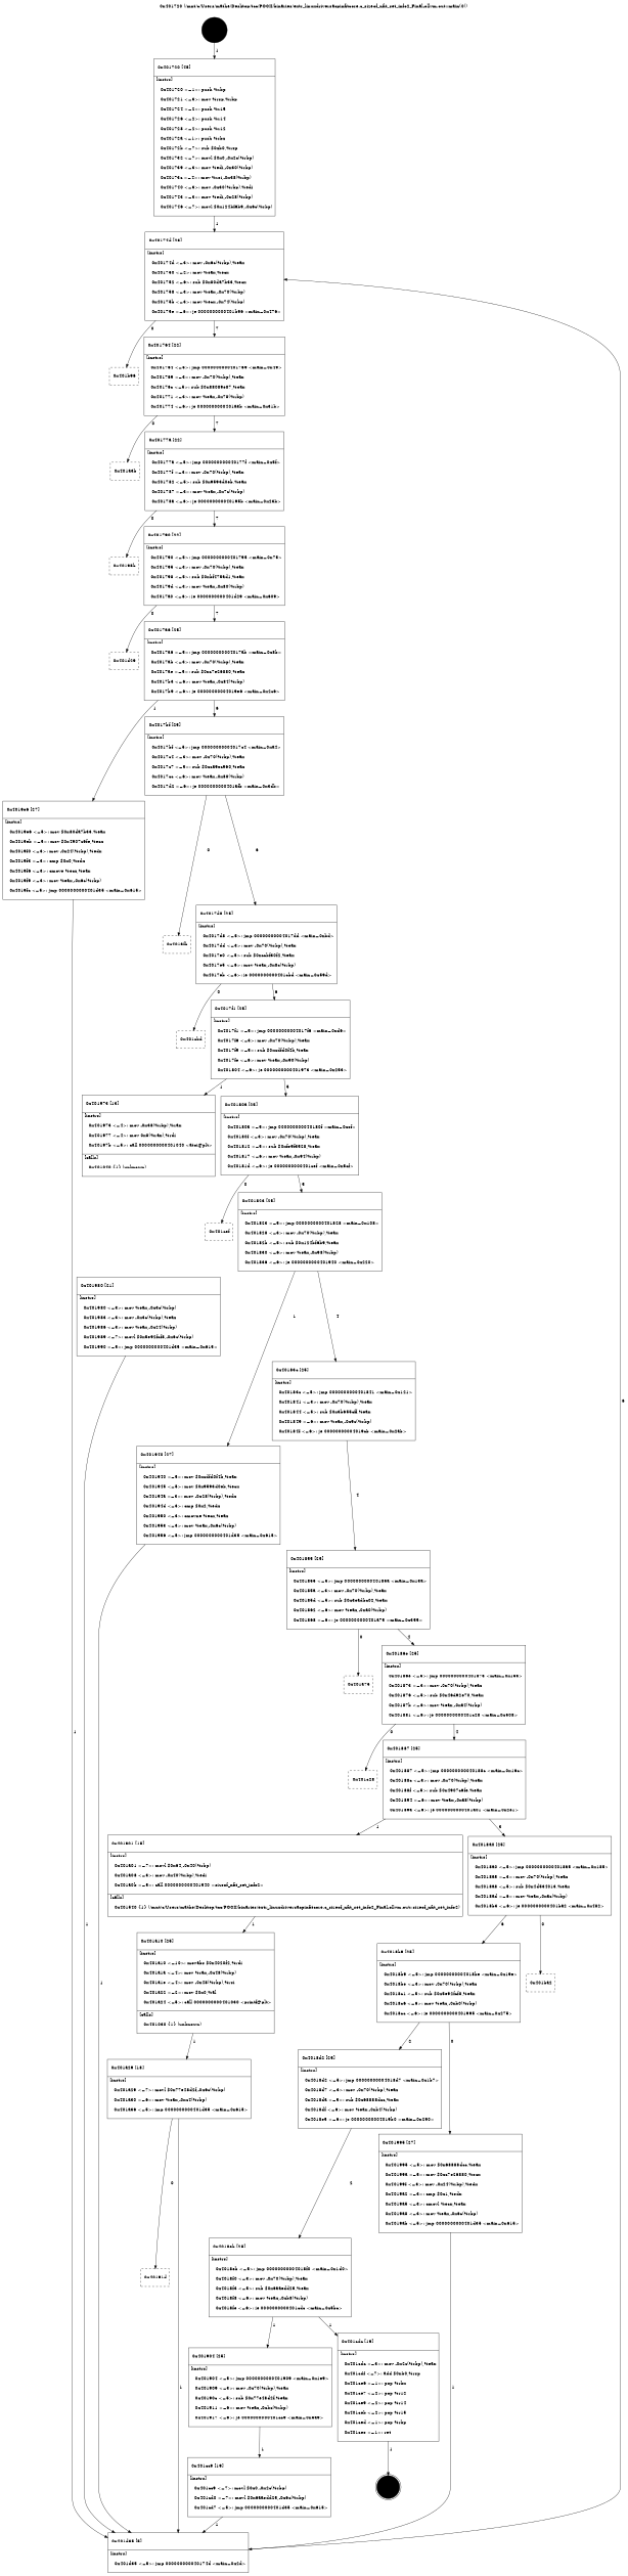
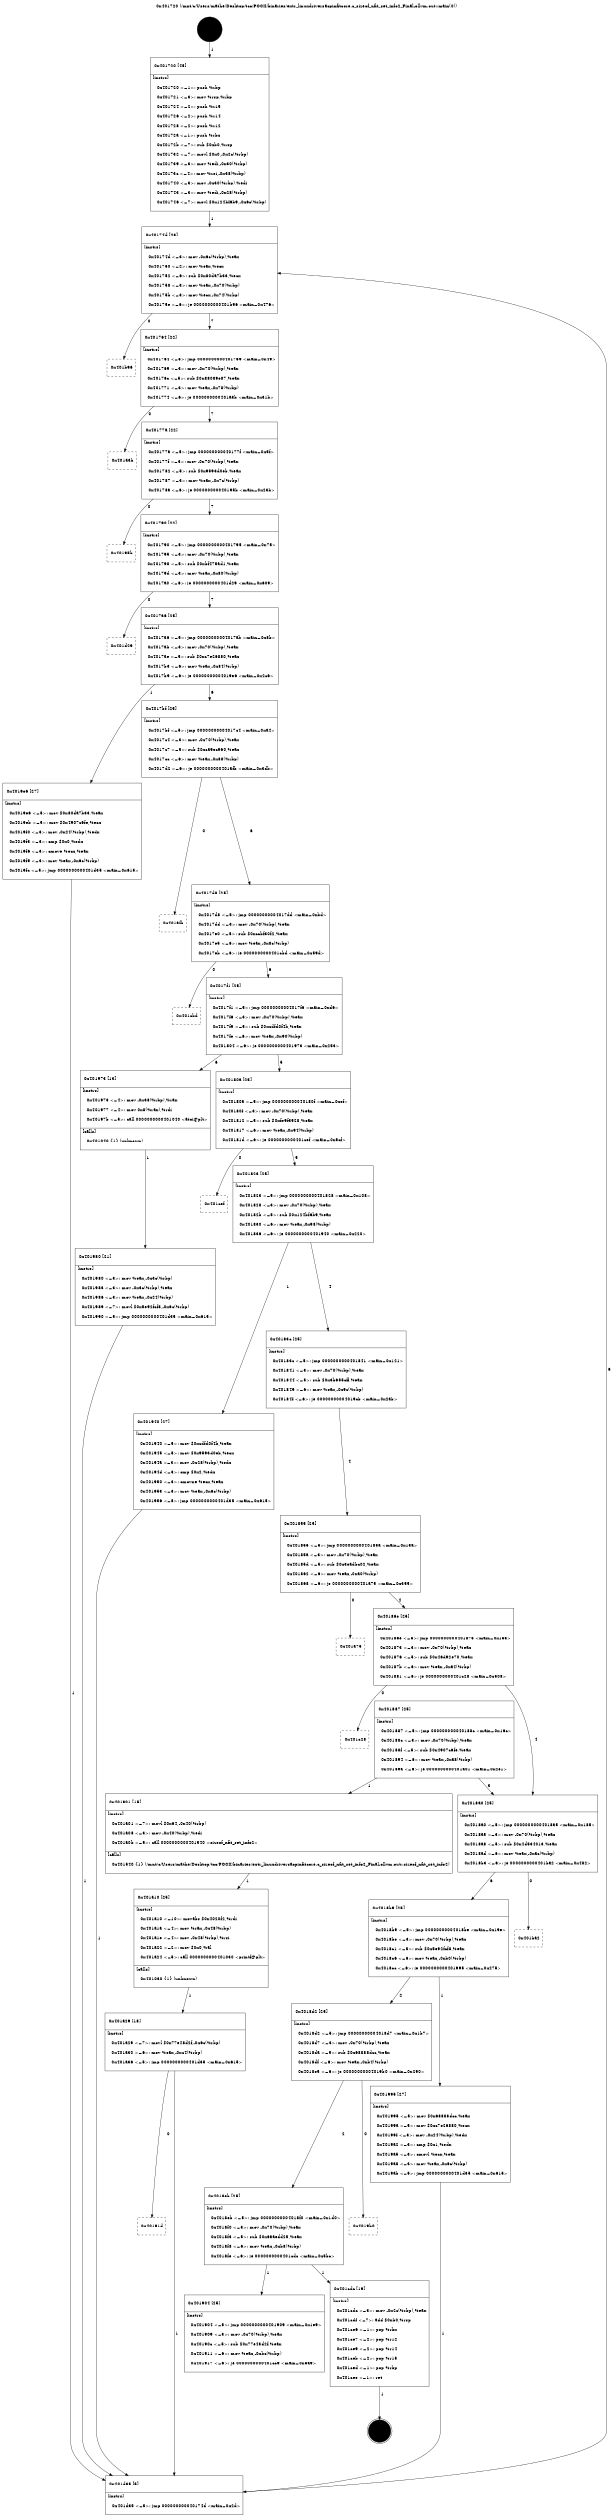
  digraph {
    label="0x401720 (/mnt/c/Users/mathe/Desktop/tcc/POCII/binaries/extr_linuxdriversacpinfitcore.c_sizeof_nfit_set_info2_Final-ollvm.out::main(0))"
    labelloc=t
    node [shape=record]
    Entry [fillcolor=black height=0.3 shape=circle style=filled width=0.3]
    n2 [label="{\n     0x401720 [45]\l\n     | [instrs]\l\n     &nbsp;&nbsp;0x401720 \<+1\>: push %rbp\l\n     &nbsp;&nbsp;0x401721 \<+3\>: mov %rsp,%rbp\l\n     &nbsp;&nbsp;0x401724 \<+2\>: push %r15\l\n     &nbsp;&nbsp;0x401726 \<+2\>: push %r14\l\n     &nbsp;&nbsp;0x401728 \<+2\>: push %r12\l\n     &nbsp;&nbsp;0x40172a \<+1\>: push %rbx\l\n     &nbsp;&nbsp;0x40172b \<+7\>: sub $0xb0,%rsp\l\n     &nbsp;&nbsp;0x401732 \<+7\>: movl $0x0,-0x2c(%rbp)\l\n     &nbsp;&nbsp;0x401739 \<+3\>: mov %edi,-0x30(%rbp)\l\n     &nbsp;&nbsp;0x40173c \<+4\>: mov %rsi,-0x38(%rbp)\l\n     &nbsp;&nbsp;0x401740 \<+3\>: mov -0x30(%rbp),%edi\l\n     &nbsp;&nbsp;0x401743 \<+3\>: mov %edi,-0x28(%rbp)\l\n     &nbsp;&nbsp;0x401746 \<+7\>: movl $0x124bf6b9,-0x6c(%rbp)\l\n  }"]
    n3 [label="{\n     0x40174d [23]\l\n     | [instrs]\l\n     &nbsp;&nbsp;0x40174d \<+3\>: mov -0x6c(%rbp),%eax\l\n     &nbsp;&nbsp;0x401750 \<+2\>: mov %eax,%ecx\l\n     &nbsp;&nbsp;0x401752 \<+6\>: sub $0x80da7b33,%ecx\l\n     &nbsp;&nbsp;0x401758 \<+3\>: mov %eax,-0x70(%rbp)\l\n     &nbsp;&nbsp;0x40175b \<+3\>: mov %ecx,-0x74(%rbp)\l\n     &nbsp;&nbsp;0x40175e \<+6\>: je 0000000000401b96 \<main+0x476\>\l\n  }"]
    n4 [label="{\n     0x401b96\l\n  }" style=dashed]
    n5 [label="{\n     0x401764 [22]\l\n     | [instrs]\l\n     &nbsp;&nbsp;0x401764 \<+5\>: jmp 0000000000401769 \<main+0x49\>\l\n     &nbsp;&nbsp;0x401769 \<+3\>: mov -0x70(%rbp),%eax\l\n     &nbsp;&nbsp;0x40176c \<+5\>: sub $0x88089e87,%eax\l\n     &nbsp;&nbsp;0x401771 \<+3\>: mov %eax,-0x78(%rbp)\l\n     &nbsp;&nbsp;0x401774 \<+6\>: je 0000000000401a3b \<main+0x31b\>\l\n  }"]
    n6 [label="{\n     0x401a3b\l\n  }" style=dashed]
    n7 [label="{\n     0x40177a [22]\l\n     | [instrs]\l\n     &nbsp;&nbsp;0x40177a \<+5\>: jmp 000000000040177f \<main+0x5f\>\l\n     &nbsp;&nbsp;0x40177f \<+3\>: mov -0x70(%rbp),%eax\l\n     &nbsp;&nbsp;0x401782 \<+5\>: sub $0x9593d0eb,%eax\l\n     &nbsp;&nbsp;0x401787 \<+3\>: mov %eax,-0x7c(%rbp)\l\n     &nbsp;&nbsp;0x40178a \<+6\>: je 000000000040195b \<main+0x23b\>\l\n  }"]
    n8 [label="{\n     0x40195b\l\n  }" style=dashed]
    n9 [label="{\n     0x401790 [22]\l\n     | [instrs]\l\n     &nbsp;&nbsp;0x401790 \<+5\>: jmp 0000000000401795 \<main+0x75\>\l\n     &nbsp;&nbsp;0x401795 \<+3\>: mov -0x70(%rbp),%eax\l\n     &nbsp;&nbsp;0x401798 \<+5\>: sub $0xbf475ad1,%eax\l\n     &nbsp;&nbsp;0x40179d \<+3\>: mov %eax,-0x80(%rbp)\l\n     &nbsp;&nbsp;0x4017a0 \<+6\>: je 0000000000401d29 \<main+0x609\>\l\n  }"]
    Exit [fillcolor=black height=0.3 peripheries=2 shape=circle style=filled width=0.3]
    n11 [label="{\n     0x401d29\l\n  }" style=dashed]
    n12 [label="{\n     0x4017a6 [25]\l\n     | [instrs]\l\n     &nbsp;&nbsp;0x4017a6 \<+5\>: jmp 00000000004017ab \<main+0x8b\>\l\n     &nbsp;&nbsp;0x4017ab \<+3\>: mov -0x70(%rbp),%eax\l\n     &nbsp;&nbsp;0x4017ae \<+5\>: sub $0xc7e26880,%eax\l\n     &nbsp;&nbsp;0x4017b3 \<+6\>: mov %eax,-0x84(%rbp)\l\n     &nbsp;&nbsp;0x4017b9 \<+6\>: je 00000000004019e6 \<main+0x2c6\>\l\n  }"]
    n13 [label="{\n     0x40191d\l\n  }" style=dashed]
    n14 [label="{\n     0x4019e6 [27]\l\n     | [instrs]\l\n     &nbsp;&nbsp;0x4019e6 \<+5\>: mov $0x80da7b33,%eax\l\n     &nbsp;&nbsp;0x4019eb \<+5\>: mov $0x4907c6fe,%ecx\l\n     &nbsp;&nbsp;0x4019f0 \<+3\>: mov -0x24(%rbp),%edx\l\n     &nbsp;&nbsp;0x4019f3 \<+3\>: cmp $0x0,%edx\l\n     &nbsp;&nbsp;0x4019f6 \<+3\>: cmove %ecx,%eax\l\n     &nbsp;&nbsp;0x4019f9 \<+3\>: mov %eax,-0x6c(%rbp)\l\n     &nbsp;&nbsp;0x4019fc \<+5\>: jmp 0000000000401d35 \<main+0x615\>\l\n  }"]
    n15 [label="{\n     0x4017bf [25]\l\n     | [instrs]\l\n     &nbsp;&nbsp;0x4017bf \<+5\>: jmp 00000000004017c4 \<main+0xa4\>\l\n     &nbsp;&nbsp;0x4017c4 \<+3\>: mov -0x70(%rbp),%eax\l\n     &nbsp;&nbsp;0x4017c7 \<+5\>: sub $0xca9ec960,%eax\l\n     &nbsp;&nbsp;0x4017cc \<+6\>: mov %eax,-0x88(%rbp)\l\n     &nbsp;&nbsp;0x4017d2 \<+6\>: je 0000000000401afb \<main+0x3db\>\l\n  }"]
-   n16 [label="{\n     0x401cc9 [19]\l\n     | [instrs]\l\n     &nbsp;&nbsp;0x401cc9 \<+7\>: movl $0x0,-0x2c(%rbp)\l\n     &nbsp;&nbsp;0x401cd0 \<+7\>: movl $0x6aaedd25,-0x6c(%rbp)\l\n     &nbsp;&nbsp;0x401cd7 \<+5\>: jmp 0000000000401d35 \<main+0x615\>\l\n  }"]
    n17 [label="{\n     0x401d35 [5]\l\n     | [instrs]\l\n     &nbsp;&nbsp;0x401d35 \<+5\>: jmp 000000000040174d \<main+0x2d\>\l\n  }"]
    n18 [label="{\n     0x401afb\l\n  }" style=dashed]
    n19 [label="{\n     0x4017d8 [25]\l\n     | [instrs]\l\n     &nbsp;&nbsp;0x4017d8 \<+5\>: jmp 00000000004017dd \<main+0xbd\>\l\n     &nbsp;&nbsp;0x4017dd \<+3\>: mov -0x70(%rbp),%eax\l\n     &nbsp;&nbsp;0x4017e0 \<+5\>: sub $0xccbf30f2,%eax\l\n     &nbsp;&nbsp;0x4017e5 \<+6\>: mov %eax,-0x8c(%rbp)\l\n     &nbsp;&nbsp;0x4017eb \<+6\>: je 0000000000401cbd \<main+0x59d\>\l\n  }"]
    n20 [label="{\n     0x401904 [25]\l\n     | [instrs]\l\n     &nbsp;&nbsp;0x401904 \<+5\>: jmp 0000000000401909 \<main+0x1e9\>\l\n     &nbsp;&nbsp;0x401909 \<+3\>: mov -0x70(%rbp),%eax\l\n     &nbsp;&nbsp;0x40190c \<+5\>: sub $0x77e48d2f,%eax\l\n     &nbsp;&nbsp;0x401911 \<+6\>: mov %eax,-0xbc(%rbp)\l\n     &nbsp;&nbsp;0x401917 \<+6\>: je 0000000000401cc9 \<main+0x5a9\>\l\n  }"]
    n21 [label="{\n     0x401cbd\l\n  }" style=dashed]
    n22 [label="{\n     0x4017f1 [25]\l\n     | [instrs]\l\n     &nbsp;&nbsp;0x4017f1 \<+5\>: jmp 00000000004017f6 \<main+0xd6\>\l\n     &nbsp;&nbsp;0x4017f6 \<+3\>: mov -0x70(%rbp),%eax\l\n     &nbsp;&nbsp;0x4017f9 \<+5\>: sub $0xcdfd0f4b,%eax\l\n     &nbsp;&nbsp;0x4017fe \<+6\>: mov %eax,-0x90(%rbp)\l\n     &nbsp;&nbsp;0x401804 \<+6\>: je 0000000000401973 \<main+0x253\>\l\n  }"]
    n23 [label="{\n     0x401cdc [19]\l\n     | [instrs]\l\n     &nbsp;&nbsp;0x401cdc \<+3\>: mov -0x2c(%rbp),%eax\l\n     &nbsp;&nbsp;0x401cdf \<+7\>: add $0xb0,%rsp\l\n     &nbsp;&nbsp;0x401ce6 \<+1\>: pop %rbx\l\n     &nbsp;&nbsp;0x401ce7 \<+2\>: pop %r12\l\n     &nbsp;&nbsp;0x401ce9 \<+2\>: pop %r14\l\n     &nbsp;&nbsp;0x401ceb \<+2\>: pop %r15\l\n     &nbsp;&nbsp;0x401ced \<+1\>: pop %rbp\l\n     &nbsp;&nbsp;0x401cee \<+1\>: ret\l\n  }"]
    n24 [label="{\n     0x401973 [13]\l\n     | [instrs]\l\n     &nbsp;&nbsp;0x401973 \<+4\>: mov -0x38(%rbp),%rax\l\n     &nbsp;&nbsp;0x401977 \<+4\>: mov 0x8(%rax),%rdi\l\n     &nbsp;&nbsp;0x40197b \<+5\>: call 0000000000401040 \<atoi@plt\>\l\n     | [calls]\l\n     &nbsp;&nbsp;0x401040 \{1\} (unknown)\l\n  }"]
    n25 [label="{\n     0x40180a [25]\l\n     | [instrs]\l\n     &nbsp;&nbsp;0x40180a \<+5\>: jmp 000000000040180f \<main+0xef\>\l\n     &nbsp;&nbsp;0x40180f \<+3\>: mov -0x70(%rbp),%eax\l\n     &nbsp;&nbsp;0x401812 \<+5\>: sub $0xfe9f3528,%eax\l\n     &nbsp;&nbsp;0x401817 \<+6\>: mov %eax,-0x94(%rbp)\l\n     &nbsp;&nbsp;0x40181d \<+6\>: je 0000000000401cef \<main+0x5cf\>\l\n  }"]
    n26 [label="{\n     0x4018eb [25]\l\n     | [instrs]\l\n     &nbsp;&nbsp;0x4018eb \<+5\>: jmp 00000000004018f0 \<main+0x1d0\>\l\n     &nbsp;&nbsp;0x4018f0 \<+3\>: mov -0x70(%rbp),%eax\l\n     &nbsp;&nbsp;0x4018f3 \<+5\>: sub $0x6aaedd25,%eax\l\n     &nbsp;&nbsp;0x4018f8 \<+6\>: mov %eax,-0xb8(%rbp)\l\n     &nbsp;&nbsp;0x4018fe \<+6\>: je 0000000000401cdc \<main+0x5bc\>\l\n  }"]
    n27 [label="{\n     0x401980 [21]\l\n     | [instrs]\l\n     &nbsp;&nbsp;0x401980 \<+3\>: mov %eax,-0x3c(%rbp)\l\n     &nbsp;&nbsp;0x401983 \<+3\>: mov -0x3c(%rbp),%eax\l\n     &nbsp;&nbsp;0x401986 \<+3\>: mov %eax,-0x24(%rbp)\l\n     &nbsp;&nbsp;0x401989 \<+7\>: movl $0x5e92fcf8,-0x6c(%rbp)\l\n     &nbsp;&nbsp;0x401990 \<+5\>: jmp 0000000000401d35 \<main+0x615\>\l\n  }"]
    n28 [label="{\n     0x401cef\l\n  }" style=dashed]
    n29 [label="{\n     0x401823 [25]\l\n     | [instrs]\l\n     &nbsp;&nbsp;0x401823 \<+5\>: jmp 0000000000401828 \<main+0x108\>\l\n     &nbsp;&nbsp;0x401828 \<+3\>: mov -0x70(%rbp),%eax\l\n     &nbsp;&nbsp;0x40182b \<+5\>: sub $0x124bf6b9,%eax\l\n     &nbsp;&nbsp;0x401830 \<+6\>: mov %eax,-0x98(%rbp)\l\n     &nbsp;&nbsp;0x401836 \<+6\>: je 0000000000401940 \<main+0x220\>\l\n  }"]
+   n30 [label="{\n     0x4019b0\l\n  }" style=dashed]
    n31 [label="{\n     0x401940 [27]\l\n     | [instrs]\l\n     &nbsp;&nbsp;0x401940 \<+5\>: mov $0xcdfd0f4b,%eax\l\n     &nbsp;&nbsp;0x401945 \<+5\>: mov $0x9593d0eb,%ecx\l\n     &nbsp;&nbsp;0x40194a \<+3\>: mov -0x28(%rbp),%edx\l\n     &nbsp;&nbsp;0x40194d \<+3\>: cmp $0x2,%edx\l\n     &nbsp;&nbsp;0x401950 \<+3\>: cmovne %ecx,%eax\l\n     &nbsp;&nbsp;0x401953 \<+3\>: mov %eax,-0x6c(%rbp)\l\n     &nbsp;&nbsp;0x401956 \<+5\>: jmp 0000000000401d35 \<main+0x615\>\l\n  }"]
    n32 [label="{\n     0x40183c [25]\l\n     | [instrs]\l\n     &nbsp;&nbsp;0x40183c \<+5\>: jmp 0000000000401841 \<main+0x121\>\l\n     &nbsp;&nbsp;0x401841 \<+3\>: mov -0x70(%rbp),%eax\l\n     &nbsp;&nbsp;0x401844 \<+5\>: sub $0x3b655cff,%eax\l\n     &nbsp;&nbsp;0x401849 \<+6\>: mov %eax,-0x9c(%rbp)\l\n     &nbsp;&nbsp;0x40184f \<+6\>: je 00000000004019cb \<main+0x2ab\>\l\n  }"]
    n33 [label="{\n     0x401a29 [18]\l\n     | [instrs]\l\n     &nbsp;&nbsp;0x401a29 \<+7\>: movl $0x77e48d2f,-0x6c(%rbp)\l\n     &nbsp;&nbsp;0x401a30 \<+6\>: mov %eax,-0xc4(%rbp)\l\n     &nbsp;&nbsp;0x401a36 \<+5\>: jmp 0000000000401d35 \<main+0x615\>\l\n  }"]
    n34 [label="{\n     0x401855 [25]\l\n     | [instrs]\l\n     &nbsp;&nbsp;0x401855 \<+5\>: jmp 000000000040185a \<main+0x13a\>\l\n     &nbsp;&nbsp;0x40185a \<+3\>: mov -0x70(%rbp),%eax\l\n     &nbsp;&nbsp;0x40185d \<+5\>: sub $0x3eadbc02,%eax\l\n     &nbsp;&nbsp;0x401862 \<+6\>: mov %eax,-0xa0(%rbp)\l\n     &nbsp;&nbsp;0x401868 \<+6\>: je 0000000000401a75 \<main+0x355\>\l\n  }"]
    n35 [label="{\n     0x401a10 [25]\l\n     | [instrs]\l\n     &nbsp;&nbsp;0x401a10 \<+10\>: movabs $0x4020f2,%rdi\l\n     &nbsp;&nbsp;0x401a1a \<+4\>: mov %rax,-0x48(%rbp)\l\n     &nbsp;&nbsp;0x401a1e \<+4\>: mov -0x48(%rbp),%rsi\l\n     &nbsp;&nbsp;0x401a22 \<+2\>: mov $0x0,%al\l\n     &nbsp;&nbsp;0x401a24 \<+5\>: call 0000000000401030 \<printf@plt\>\l\n     | [calls]\l\n     &nbsp;&nbsp;0x401030 \{1\} (unknown)\l\n  }"]
    n36 [label="{\n     0x401a75\l\n  }" style=dashed]
    n37 [label="{\n     0x40186e [25]\l\n     | [instrs]\l\n     &nbsp;&nbsp;0x40186e \<+5\>: jmp 0000000000401873 \<main+0x153\>\l\n     &nbsp;&nbsp;0x401873 \<+3\>: mov -0x70(%rbp),%eax\l\n     &nbsp;&nbsp;0x401876 \<+5\>: sub $0x46d92e70,%eax\l\n     &nbsp;&nbsp;0x40187b \<+6\>: mov %eax,-0xa4(%rbp)\l\n     &nbsp;&nbsp;0x401881 \<+6\>: je 0000000000401c28 \<main+0x508\>\l\n  }"]
    n38 [label="{\n     0x4018d2 [25]\l\n     | [instrs]\l\n     &nbsp;&nbsp;0x4018d2 \<+5\>: jmp 00000000004018d7 \<main+0x1b7\>\l\n     &nbsp;&nbsp;0x4018d7 \<+3\>: mov -0x70(%rbp),%eax\l\n     &nbsp;&nbsp;0x4018da \<+5\>: sub $0x68888dcc,%eax\l\n     &nbsp;&nbsp;0x4018df \<+6\>: mov %eax,-0xb4(%rbp)\l\n     &nbsp;&nbsp;0x4018e5 \<+6\>: je 00000000004019b0 \<main+0x290\>\l\n  }"]
    n39 [label="{\n     0x401c28\l\n  }" style=dashed]
    n40 [label="{\n     0x401887 [25]\l\n     | [instrs]\l\n     &nbsp;&nbsp;0x401887 \<+5\>: jmp 000000000040188c \<main+0x16c\>\l\n     &nbsp;&nbsp;0x40188c \<+3\>: mov -0x70(%rbp),%eax\l\n     &nbsp;&nbsp;0x40188f \<+5\>: sub $0x4907c6fe,%eax\l\n     &nbsp;&nbsp;0x401894 \<+6\>: mov %eax,-0xa8(%rbp)\l\n     &nbsp;&nbsp;0x40189a \<+6\>: je 0000000000401a01 \<main+0x2e1\>\l\n  }"]
    n41 [label="{\n     0x401995 [27]\l\n     | [instrs]\l\n     &nbsp;&nbsp;0x401995 \<+5\>: mov $0x68888dcc,%eax\l\n     &nbsp;&nbsp;0x40199a \<+5\>: mov $0xc7e26880,%ecx\l\n     &nbsp;&nbsp;0x40199f \<+3\>: mov -0x24(%rbp),%edx\l\n     &nbsp;&nbsp;0x4019a2 \<+3\>: cmp $0x1,%edx\l\n     &nbsp;&nbsp;0x4019a5 \<+3\>: cmovl %ecx,%eax\l\n     &nbsp;&nbsp;0x4019a8 \<+3\>: mov %eax,-0x6c(%rbp)\l\n     &nbsp;&nbsp;0x4019ab \<+5\>: jmp 0000000000401d35 \<main+0x615\>\l\n  }"]
    n42 [label="{\n     0x401a01 [15]\l\n     | [instrs]\l\n     &nbsp;&nbsp;0x401a01 \<+7\>: movl $0x64,-0x40(%rbp)\l\n     &nbsp;&nbsp;0x401a08 \<+3\>: mov -0x40(%rbp),%edi\l\n     &nbsp;&nbsp;0x401a0b \<+5\>: call 0000000000401540 \<sizeof_nfit_set_info2\>\l\n     | [calls]\l\n     &nbsp;&nbsp;0x401540 \{1\} (/mnt/c/Users/mathe/Desktop/tcc/POCII/binaries/extr_linuxdriversacpinfitcore.c_sizeof_nfit_set_info2_Final-ollvm.out::sizeof_nfit_set_info2)\l\n  }"]
    n43 [label="{\n     0x4018a0 [25]\l\n     | [instrs]\l\n     &nbsp;&nbsp;0x4018a0 \<+5\>: jmp 00000000004018a5 \<main+0x185\>\l\n     &nbsp;&nbsp;0x4018a5 \<+3\>: mov -0x70(%rbp),%eax\l\n     &nbsp;&nbsp;0x4018a8 \<+5\>: sub $0x4d534013,%eax\l\n     &nbsp;&nbsp;0x4018ad \<+6\>: mov %eax,-0xac(%rbp)\l\n     &nbsp;&nbsp;0x4018b3 \<+6\>: je 0000000000401ba2 \<main+0x482\>\l\n  }"]
    n44 [label="{\n     0x4018b9 [25]\l\n     | [instrs]\l\n     &nbsp;&nbsp;0x4018b9 \<+5\>: jmp 00000000004018be \<main+0x19e\>\l\n     &nbsp;&nbsp;0x4018be \<+3\>: mov -0x70(%rbp),%eax\l\n     &nbsp;&nbsp;0x4018c1 \<+5\>: sub $0x5e92fcf8,%eax\l\n     &nbsp;&nbsp;0x4018c6 \<+6\>: mov %eax,-0xb0(%rbp)\l\n     &nbsp;&nbsp;0x4018cc \<+6\>: je 0000000000401995 \<main+0x275\>\l\n  }"]
    n45 [label="{\n     0x401ba2\l\n  }" style=dashed]
    Entry -> n2 [label=" 1"]
    n2 -> n3 [label=" 1"]
    n3 -> n4 [label=" 0"]
    n3 -> n5 [label=" 7"]
    n5 -> n6 [label=" 0"]
    n5 -> n7 [label=" 7"]
    n7 -> n8 [label=" 0"]
    n7 -> n9 [label=" 7"]
    n9 -> n11 [label=" 0"]
    n9 -> n12 [label=" 7"]
    n12 -> n14 [label=" 1"]
    n12 -> n15 [label=" 6"]
    n14 -> n17 [label=" 1"]
    n15 -> n18 [label=" 0"]
    n15 -> n19 [label=" 6"]
-   n16 -> n17 [label=" 1"]
    n17 -> n3 [label=" 6"]
    n19 -> n21 [label=" 0"]
    n19 -> n22 [label=" 6"]
-   n20 -> n16 [label=" 1"]
-   n22 -> n24 [label=" 1"]
+   n22 -> n24 [label=" 6"]
    n22 -> n25 [label=" 5"]
    n23 -> Exit [label=" 1"]
+   n24 -> n27 [label=" 1"]
    n25 -> n28 [label=" 0"]
    n25 -> n29 [label=" 5"]
    n26 -> n20 [label=" 1"]
    n26 -> n23 [label=" 1"]
    n27 -> n17 [label=" 1"]
    n29 -> n31 [label=" 1"]
    n29 -> n32 [label=" 4"]
    n31 -> n17 [label=" 1"]
    n32 -> n34 [label=" 4"]
    n33 -> n13 [label=" 0"]
    n33 -> n17 [label=" 1"]
    n34 -> n36 [label=" 0"]
    n34 -> n37 [label=" 4"]
    n35 -> n33 [label=" 1"]
    n37 -> n39 [label=" 0"]
-   n37 -> n40 [label=" 4"]
+   n37 -> n43 [label=" 4"]
    n38 -> n26 [label=" 2"]
+   n38 -> n30 [label=" 0"]
    n40 -> n42 [label=" 1"]
    n40 -> n43 [label=" 3"]
    n41 -> n17 [label=" 1"]
    n42 -> n35 [label=" 1"]
    n43 -> n44 [label=" 6"]
    n43 -> n45 [label=" 0"]
    n44 -> n38 [label=" 2"]
-   n44 -> n41 [label=" 0"]
+   n44 -> n41 [label=" 1"]
  }
